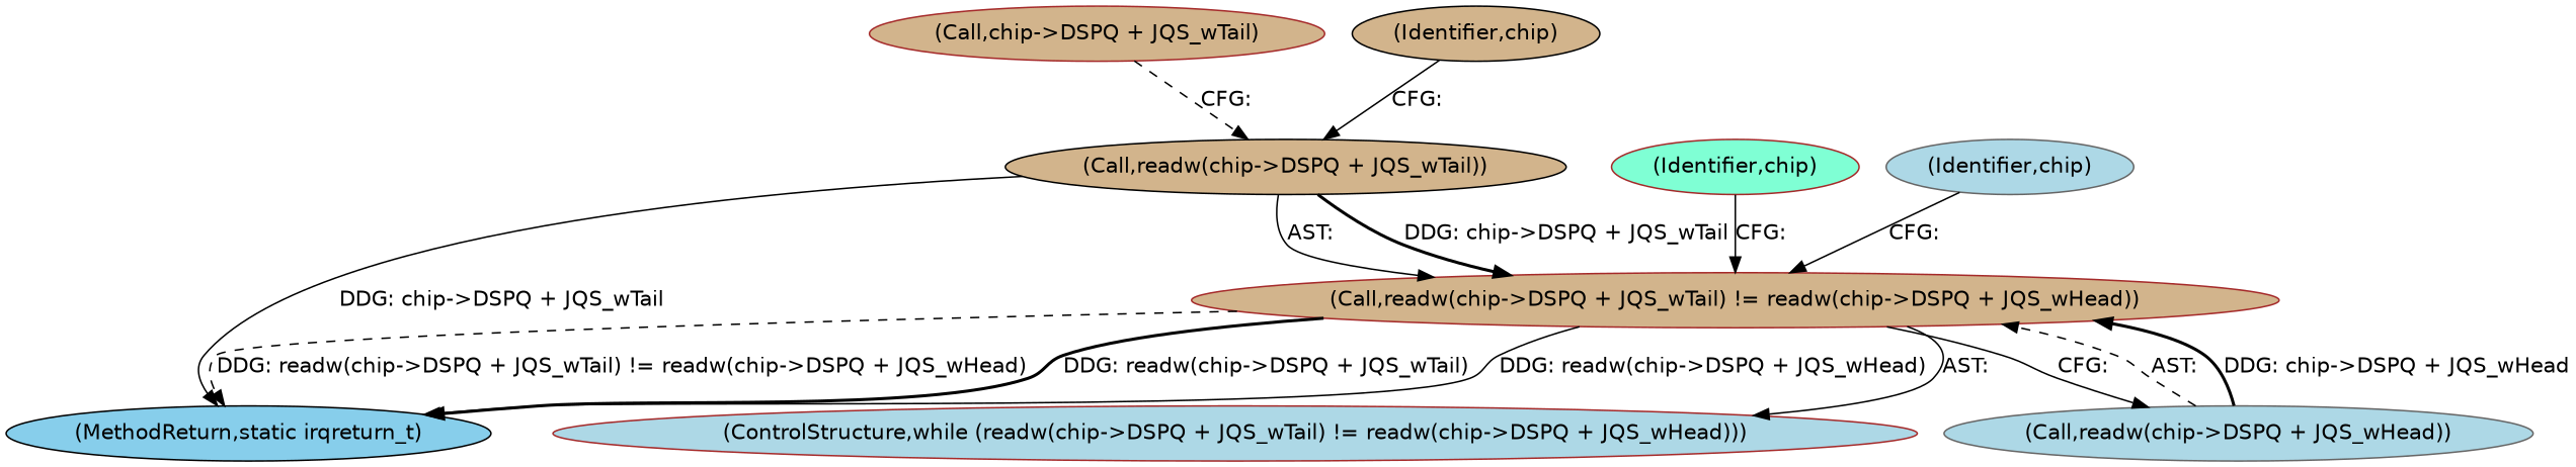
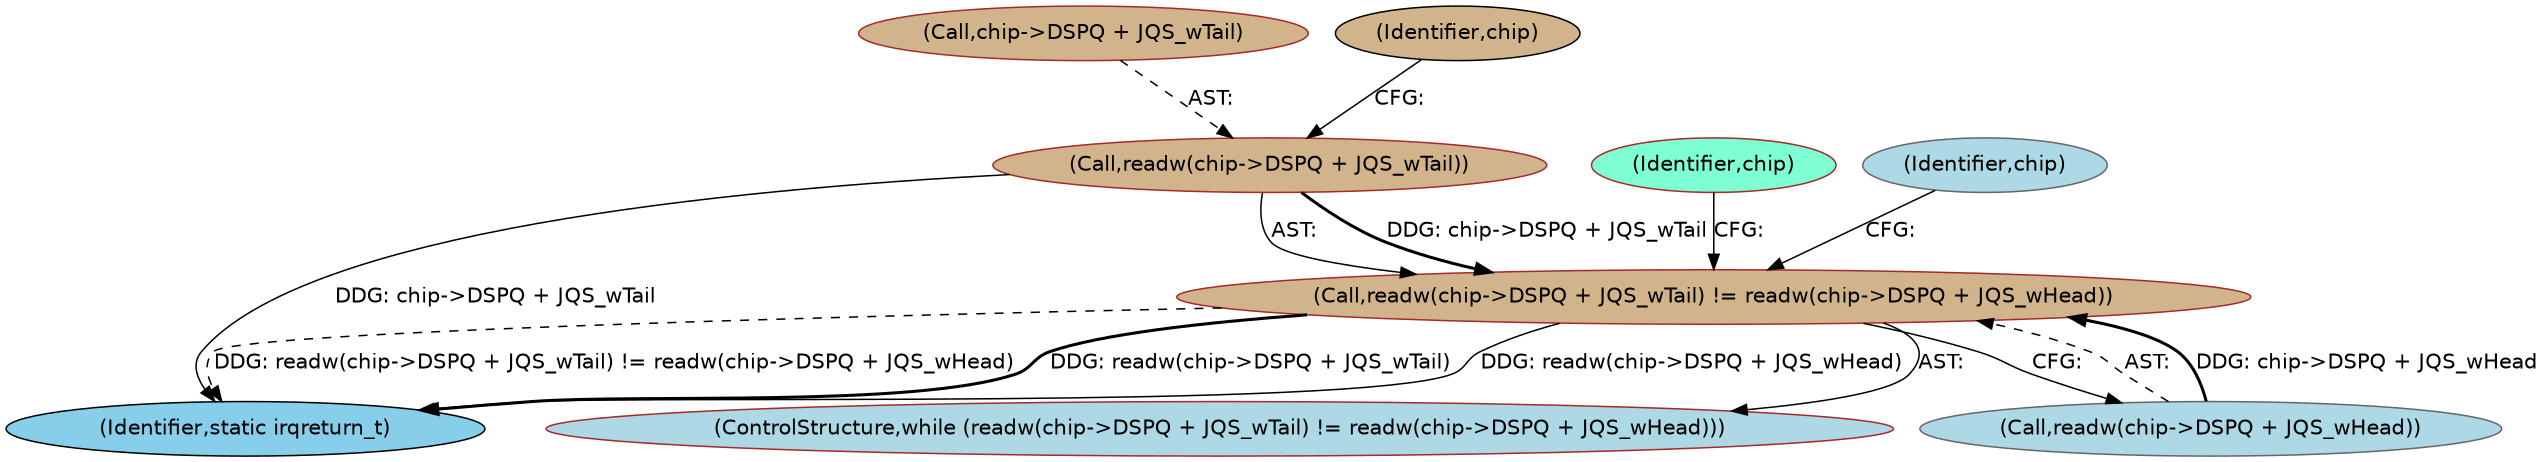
  digraph {
    fontname="DejaVu Sans"
    node [color=brown fillcolor=tan fontname="DejaVu Sans" style=filled]
    edge [fontname="DejaVu Sans" style=solid]
-   n1 [color=black label="(Call,readw(chip->DSPQ + JQS_wTail))"]
+   n1 [label="(Call,readw(chip->DSPQ + JQS_wTail))"]
    n2 [label="(Call,readw(chip->DSPQ + JQS_wTail) != readw(chip->DSPQ + JQS_wHead))"]
-   n3 [color=black fillcolor=skyblue label="(MethodReturn,static irqreturn_t)"]
+   n3 [color=black fillcolor=skyblue label="(Identifier,static irqreturn_t)"]
    n4 [fillcolor=lightblue label="(ControlStructure,while (readw(chip->DSPQ + JQS_wTail) != readw(chip->DSPQ + JQS_wHead)))"]
    n5 [color=gray40 fillcolor=lightblue label="(Call,readw(chip->DSPQ + JQS_wHead))"]
    n6 [label="(Call,chip->DSPQ + JQS_wTail)"]
    n7 [fillcolor=aquamarine label="(Identifier,chip)"]
    n8 [color=black label="(Identifier,chip)"]
    n9 [color=gray40 fillcolor=lightblue label="(Identifier,chip)"]
    n1 -> n2 [label="AST: "]
    n1 -> n2 [label="DDG: chip->DSPQ + JQS_wTail" style=bold]
    n1 -> n3 [label="DDG: chip->DSPQ + JQS_wTail"]
    n2 -> n3 [label="DDG: readw(chip->DSPQ + JQS_wTail) != readw(chip->DSPQ + JQS_wHead)" style=dashed]
    n2 -> n3 [label="DDG: readw(chip->DSPQ + JQS_wTail)" style=bold]
    n2 -> n3 [label="DDG: readw(chip->DSPQ + JQS_wHead)"]
    n2 -> n4 [label="AST: "]
    n2 -> n5 [label="CFG: "]
    n5 -> n2 [label="AST: " style=dashed]
    n5 -> n2 [label="DDG: chip->DSPQ + JQS_wHead" style=bold]
-   n6 -> n1 [label="CFG: " style=dashed]
+   n6 -> n1 [label="AST: " style=dashed]
    n7 -> n2 [label="CFG: "]
    n8 -> n1 [label="CFG: "]
    n9 -> n2 [label="CFG: "]
  }
